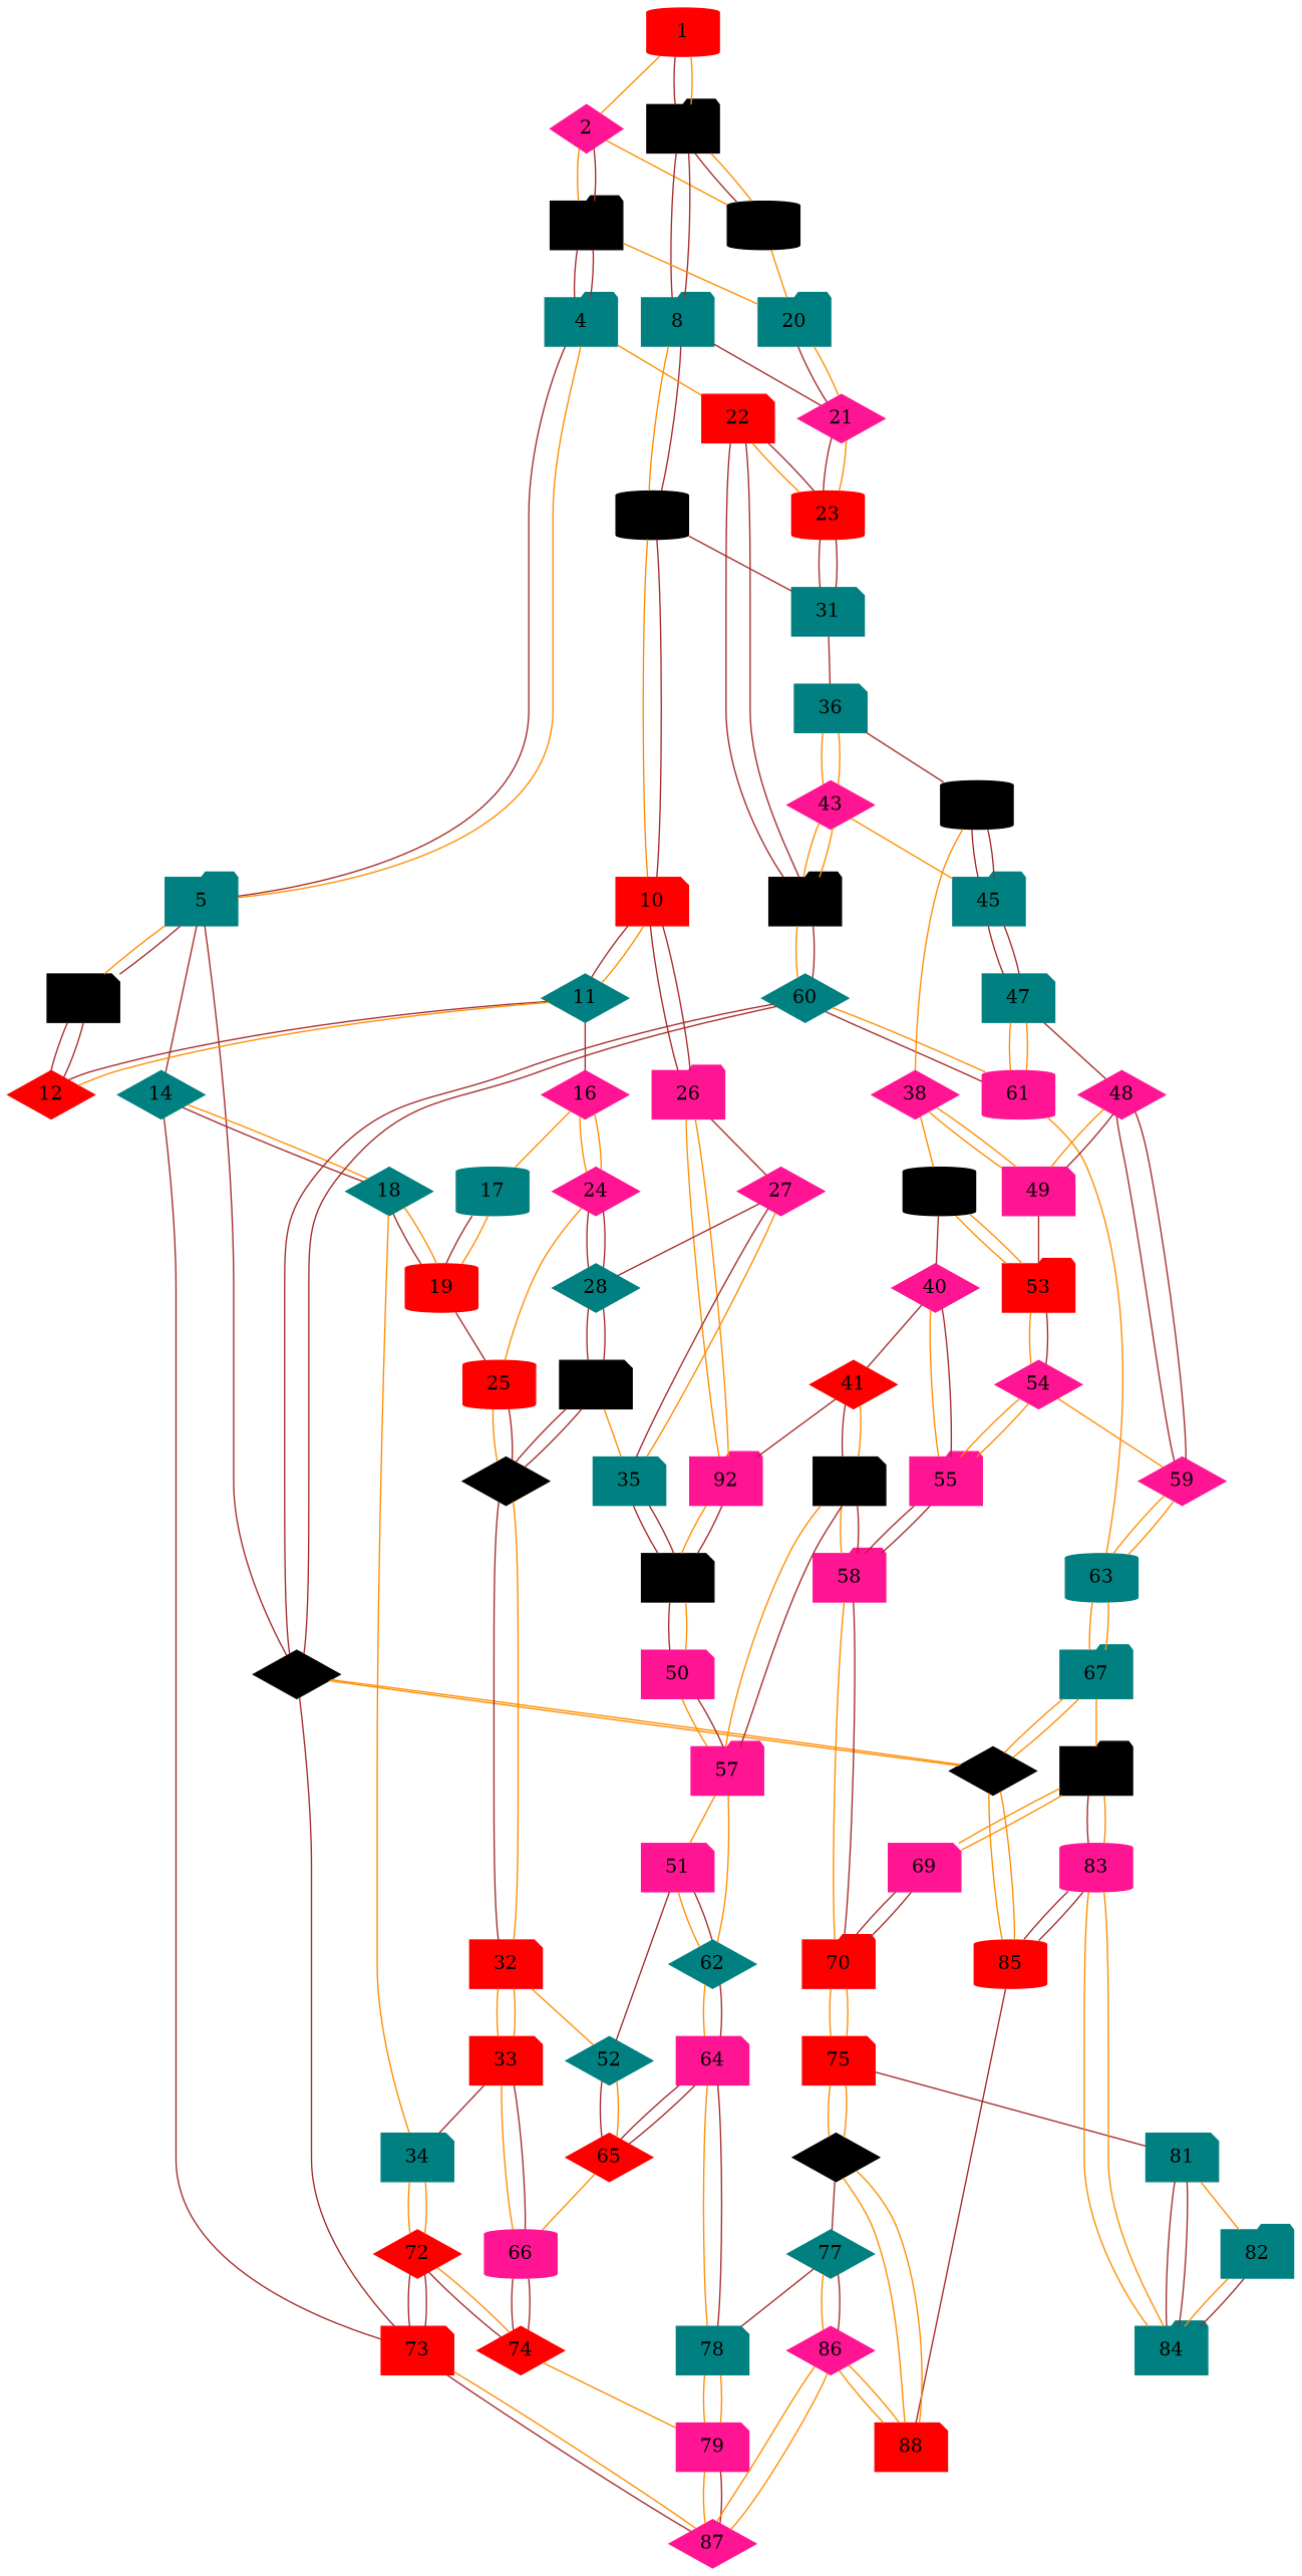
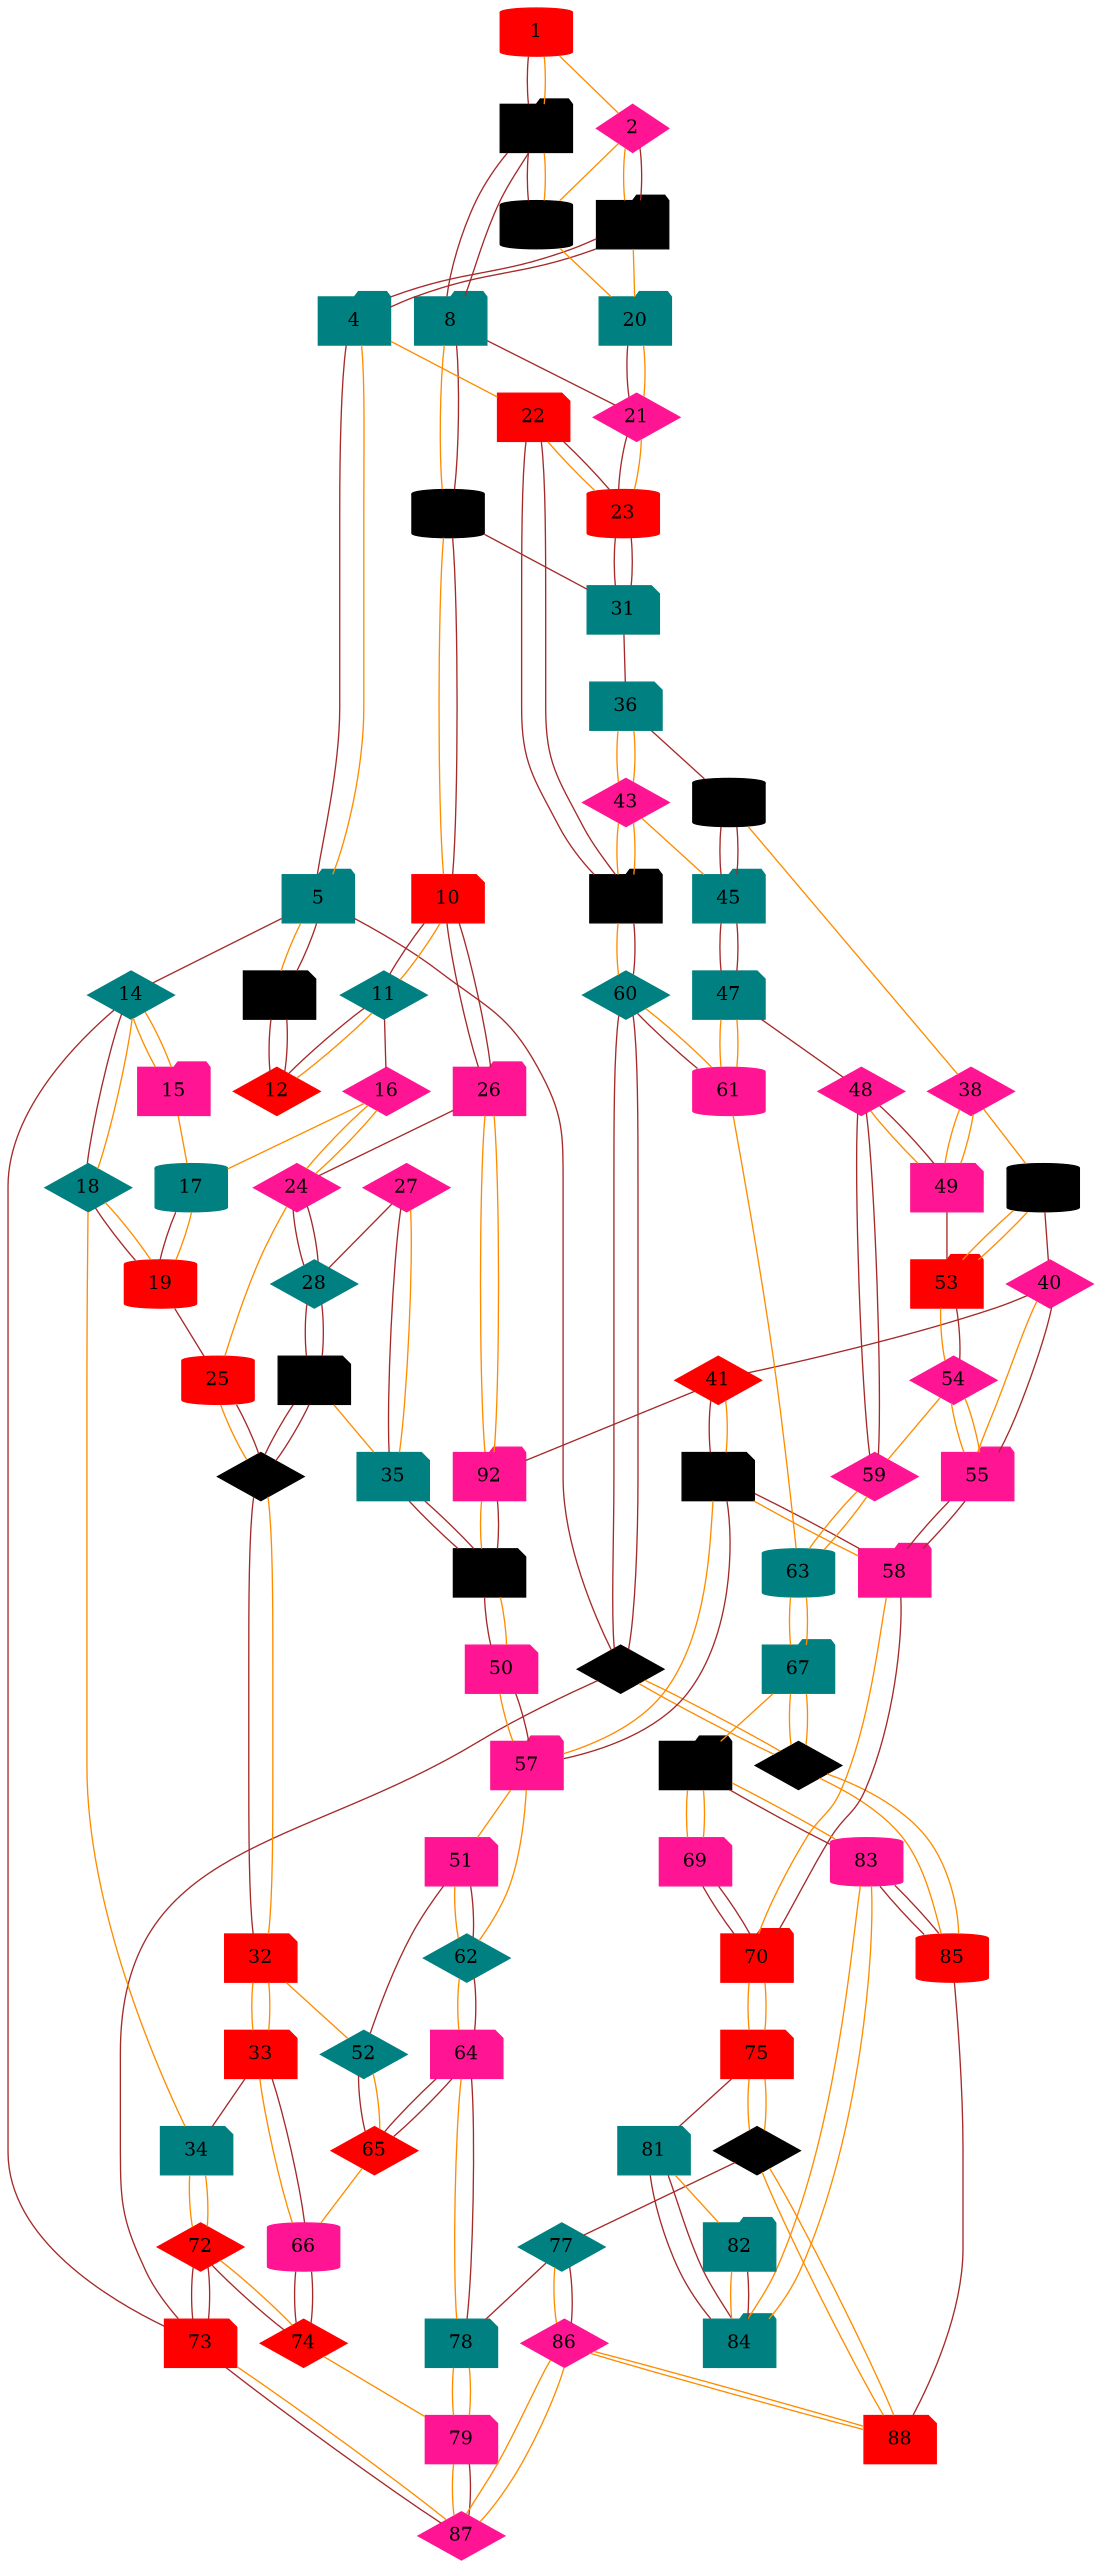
  graph {
    node [color=deeppink shape=diamond style=filled]
    edge [color=darkorange]
    1 [color=red shape=cylinder]
    2
    7 [color=black shape=folder]
    3 [color=black shape=folder]
    13 [color=black shape=cylinder]
    8 [color=teal shape=folder]
    4 [color=teal shape=folder]
    20 [color=teal shape=folder]
    5 [color=teal shape=folder]
    22 [color=red shape=note]
    21
    6 [color=black shape=note]
    14 [color=teal]
    71 [color=black]
    23 [color=red shape=cylinder]
    44 [color=black shape=folder]
    12 [color=red]
+   15 [shape=folder]
    18 [color=teal]
    73 [color=red shape=note]
    80 [color=black]
    9 [color=black shape=cylinder]
    10 [color=red shape=note]
    31 [color=teal shape=note]
    11 [color=teal]
    26 [shape=folder]
    36 [color=teal shape=note]
    16
    27
    n30 [label=92 shape=folder]
    17 [color=teal shape=cylinder]
    24
    19 [color=red shape=cylinder]
    34 [color=teal shape=note]
    87
    25 [color=red shape=cylinder]
    28 [color=teal]
    72 [color=red]
    30 [color=black]
    60 [color=teal]
    29 [color=black shape=note]
    32 [color=red shape=note]
    35 [color=teal shape=note]
    46 [color=black shape=note]
    33 [color=red shape=note]
    52 [color=teal]
    37 [color=black shape=cylinder]
    43
    66 [shape=cylinder]
    65 [color=red]
    74 [color=red]
    50 [shape=note]
    38
    45 [color=teal shape=folder]
    39 [color=black shape=cylinder]
    49 [shape=note]
    47 [color=teal shape=note]
    40
    53 [color=red shape=folder]
    41 [color=red]
    55 [shape=folder]
    54
    56 [color=black shape=note]
    58 [shape=folder]
    57 [shape=folder]
    61 [shape=cylinder]
    48
    59
    63 [color=teal shape=cylinder]
    51 [shape=note]
    62 [color=teal]
    64 [shape=note]
    70 [color=red shape=folder]
    75 [color=red shape=note]
    67 [color=teal shape=folder]
    78 [color=teal shape=note]
    68 [color=black shape=folder]
    79 [shape=note]
    69 [shape=note]
    83 [shape=cylinder]
    85 [color=red shape=cylinder]
    84 [color=teal shape=folder]
    76 [color=black]
    81 [color=teal shape=note]
    77 [color=teal]
    88 [color=red shape=note]
    82 [color=teal shape=folder]
    86
    1 -- 2
    1 -- 7 [color=brown]
    1 -- 7
    2 -- 3
    2 -- 3 [color=brown]
    2 -- 13
    7 -- 13 [color=brown]
    7 -- 13
    7 -- 8 [color=brown]
    7 -- 8 [color=brown]
    3 -- 4 [color=brown]
    3 -- 4 [color=brown]
    3 -- 20
    13 -- 20
    8 -- 21 [color=brown]
    8 -- 9
    8 -- 9 [color=brown]
    4 -- 5 [color=brown]
    4 -- 5
    4 -- 22
    20 -- 21 [color=brown]
    20 -- 21
    5 -- 6
    5 -- 6 [color=brown]
    5 -- 14 [color=brown]
    5 -- 71 [color=brown]
    22 -- 23
    22 -- 23 [color=brown]
    22 -- 44 [color=brown]
    22 -- 44 [color=brown]
    21 -- 23 [color=brown]
    21 -- 23
    6 -- 12 [color=brown]
    6 -- 12 [color=brown]
+   14 -- 15
+   14 -- 15
    14 -- 18 [color=brown]
    14 -- 18
    14 -- 73 [color=brown]
    71 -- 73 [color=brown]
    71 -- 80
    71 -- 80
    23 -- 31 [color=brown]
    23 -- 31 [color=brown]
    44 -- 60
    44 -- 60 [color=brown]
+   15 -- 17
    18 -- 19 [color=brown]
    18 -- 19
    18 -- 34
    73 -- 87 [color=brown]
    73 -- 87
    80 -- 85
    80 -- 85
    9 -- 10
    9 -- 10 [color=brown]
    9 -- 31 [color=brown]
    10 -- 11 [color=brown]
    10 -- 11
    10 -- 26 [color=brown]
    10 -- 26 [color=brown]
    31 -- 36 [color=brown]
    11 -- 12 [color=brown]
    11 -- 12
    11 -- 16 [color=brown]
-   26 -- 27 [color=brown]
+   26 -- 24 [color=brown]
    26 -- n30
    26 -- n30
    36 -- 37 [color=brown]
    36 -- 43
    36 -- 43
    16 -- 17
    16 -- 24
    16 -- 24
    27 -- 28 [color=brown]
    27 -- 35 [color=brown]
    27 -- 35
    n30 -- 46
    n30 -- 46 [color=brown]
    17 -- 19 [color=brown]
    17 -- 19
    24 -- 25
    24 -- 28 [color=brown]
    24 -- 28 [color=brown]
    19 -- 25 [color=brown]
    34 -- 72
    34 -- 72
    25 -- 30
    25 -- 30 [color=brown]
    28 -- 29 [color=brown]
    28 -- 29 [color=brown]
    72 -- 73 [color=brown]
    72 -- 73 [color=brown]
    72 -- 74 [color=brown]
    72 -- 74
    30 -- 32 [color=brown]
    30 -- 32
    60 -- 71 [color=brown]
    60 -- 71 [color=brown]
    60 -- 61 [color=brown]
    60 -- 61
    29 -- 30 [color=brown]
    29 -- 30 [color=brown]
    29 -- 35
    32 -- 33
    32 -- 33
    32 -- 52
    35 -- 46 [color=brown]
    35 -- 46 [color=brown]
    46 -- 50 [color=brown]
    46 -- 50
    33 -- 34 [color=brown]
    33 -- 66
    33 -- 66 [color=brown]
    52 -- 65 [color=brown]
    52 -- 65
    37 -- 38
    37 -- 45 [color=brown]
    37 -- 45 [color=brown]
    43 -- 44
    43 -- 44
    43 -- 45
    66 -- 74 [color=brown]
    66 -- 74 [color=brown]
    65 -- 66
    74 -- 79
    50 -- 57
    50 -- 57 [color=brown]
    38 -- 39
    38 -- 49
    38 -- 49
    45 -- 47 [color=brown]
    45 -- 47 [color=brown]
    39 -- 40 [color=brown]
    39 -- 53
    39 -- 53
    49 -- 53 [color=brown]
    47 -- 61
    47 -- 61
    47 -- 48 [color=brown]
    40 -- 41 [color=brown]
    40 -- 55
    40 -- 55 [color=brown]
    53 -- 54
    53 -- 54 [color=brown]
    41 -- n30 [color=brown]
    41 -- 56 [color=brown]
    41 -- 56
    55 -- 58 [color=brown]
    55 -- 58 [color=brown]
    54 -- 55
    54 -- 55
    54 -- 59
    56 -- 58
    56 -- 58 [color=brown]
    56 -- 57
    56 -- 57 [color=brown]
    58 -- 70
    58 -- 70 [color=brown]
    57 -- 51
    57 -- 62
    61 -- 63
    48 -- 49
    48 -- 49 [color=brown]
    48 -- 59 [color=brown]
    48 -- 59 [color=brown]
    59 -- 63
    59 -- 63
    63 -- 67
    63 -- 67
    51 -- 52 [color=brown]
    51 -- 62
    51 -- 62 [color=brown]
    62 -- 64
    62 -- 64 [color=brown]
    64 -- 65 [color=brown]
    64 -- 65 [color=brown]
    64 -- 78
    64 -- 78 [color=brown]
    70 -- 75
    70 -- 75
    75 -- 76
    75 -- 76
    75 -- 81 [color=brown]
    67 -- 80
    67 -- 80
    67 -- 68
    78 -- 79
    78 -- 79
    68 -- 69
    68 -- 69
    68 -- 83 [color=brown]
    68 -- 83
    79 -- 87
    79 -- 87 [color=brown]
    69 -- 70 [color=brown]
    69 -- 70 [color=brown]
    83 -- 85 [color=brown]
    83 -- 85 [color=brown]
    83 -- 84
    83 -- 84
    85 -- 88 [color=brown]
    76 -- 77 [color=brown]
    76 -- 88
    76 -- 88
    81 -- 84 [color=brown]
    81 -- 84 [color=brown]
    81 -- 82
    77 -- 78 [color=brown]
    77 -- 86
    77 -- 86 [color=brown]
    82 -- 84
    82 -- 84 [color=brown]
    86 -- 87
    86 -- 87
    86 -- 88
    86 -- 88
  }
